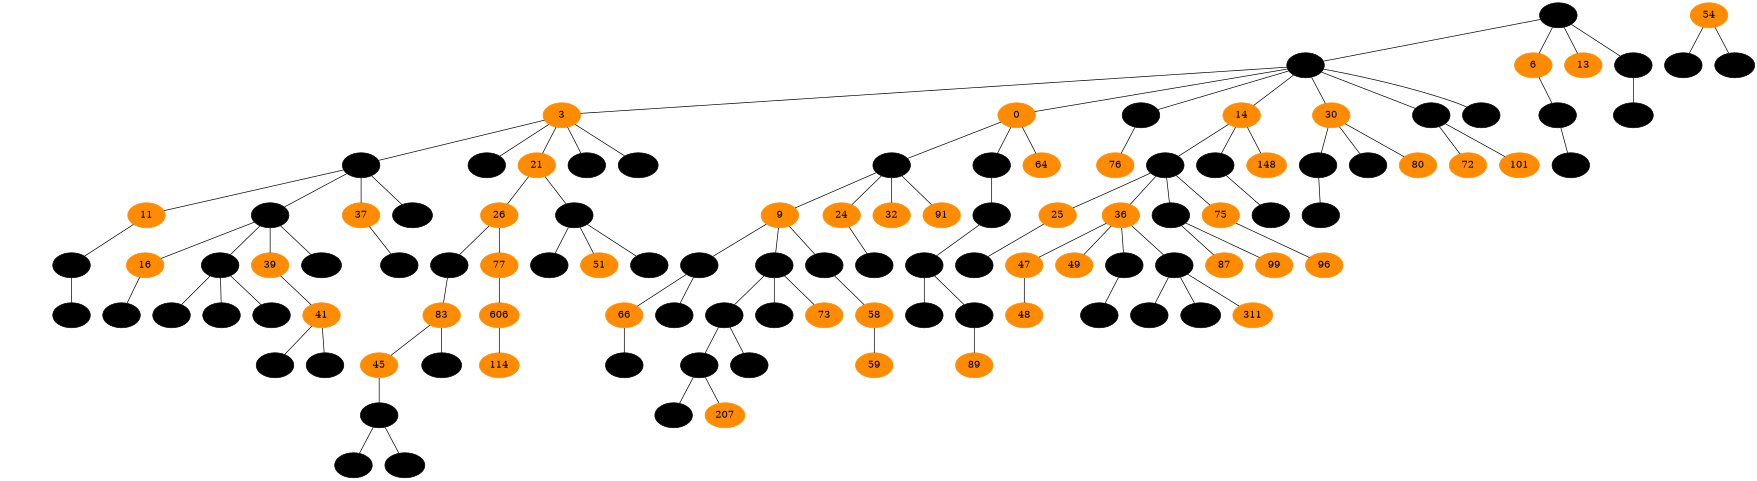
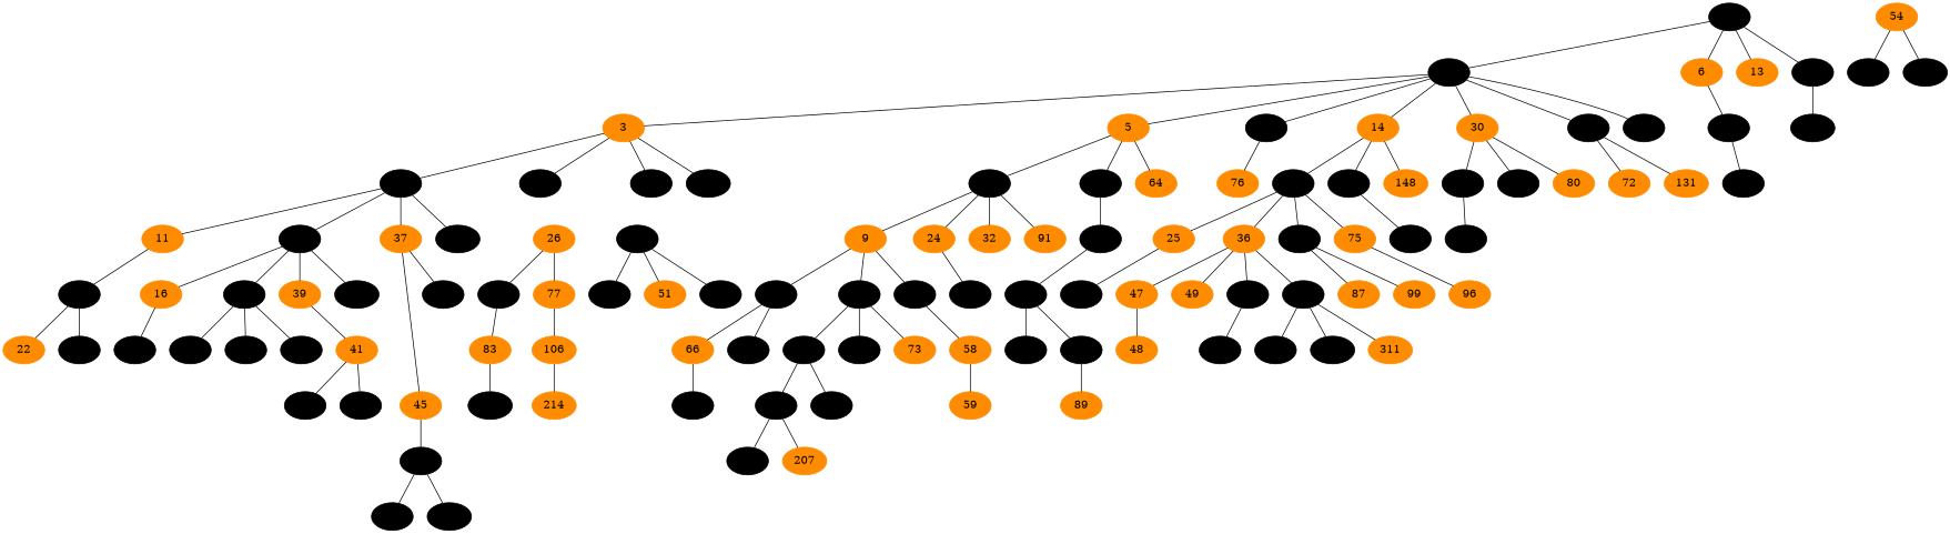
  graph {
    node [color=black style=filled]
    1
    2
    6 [color=darkorange]
    13 [color=darkorange]
    98
    3 [color=darkorange]
-   5 [color=darkorange label=0]
+   5 [color=darkorange]
    7
    14 [color=darkorange]
    30 [color=darkorange]
    71
    90
    57
    104
    4
    12
-   21 [color=darkorange]
    82
    105
    8
    10
    64 [color=darkorange]
    76 [color=darkorange]
    20
    38
    n26 [color=darkorange label=148]
    31
    70
    80 [color=darkorange]
    72 [color=darkorange]
-   101 [color=darkorange]
+   101 [color=darkorange label=131]
    11 [color=darkorange]
    15
    37 [color=darkorange]
    109
    26 [color=darkorange]
    27
    19
    16 [color=darkorange]
    28
    39 [color=darkorange]
    112
    45 [color=darkorange]
    88
    9 [color=darkorange]
    24 [color=darkorange]
    32 [color=darkorange]
    91 [color=darkorange]
    18
    92
    23
    29
    33
    85
    66 [color=darkorange]
    67
    35
    53
    73 [color=darkorange]
    58 [color=darkorange]
    54 [color=darkorange]
    65
    113
    50
+   22 [color=darkorange]
    56
    25 [color=darkorange]
    36 [color=darkorange]
    42
    75 [color=darkorange]
    79
    17
    34
    69
    74
    41 [color=darkorange]
    61
    78
    40
    47 [color=darkorange]
    49 [color=darkorange]
    60
    63
    87 [color=darkorange]
    99 [color=darkorange]
    96 [color=darkorange]
    46
    77 [color=darkorange]
    43
    51 [color=darkorange]
    55
    97
    83 [color=darkorange]
-   106 [color=darkorange label=606]
+   106 [color=darkorange]
    44
    52
    86
    59 [color=darkorange]
    68
    n100 [color=darkorange label=207]
    48 [color=darkorange]
    93
    84
    100
    n105 [color=darkorange label=311]
    94
    62
    81
    95
    102
    103
    89 [color=darkorange]
-   114 [color=darkorange]
+   114 [color=darkorange label=214]
    1 -- 2
    1 -- 6
    1 -- 13
    1 -- 98
    2 -- 3
    2 -- 5
    2 -- 7
    2 -- 14
    2 -- 30
    2 -- 71
    2 -- 90
    6 -- 57
    98 -- 104
    3 -- 4
    3 -- 12
-   3 -- 21
    3 -- 82
    3 -- 105
    5 -- 8
    5 -- 10
    5 -- 64
    7 -- 76
    14 -- 20
    14 -- 38
    14 -- n26
    30 -- 31
    30 -- 70
    30 -- 80
    71 -- 72
    71 -- 101
    57 -- 92
    4 -- 11
    4 -- 15
    4 -- 37
    4 -- 109
-   21 -- 26
-   21 -- 27
    8 -- 9
    8 -- 24
    8 -- 32
    8 -- 91
    10 -- 18
    20 -- 25
    20 -- 36
    20 -- 42
    20 -- 75
    38 -- 79
    31 -- 86
    11 -- 19
    15 -- 16
    15 -- 28
    15 -- 39
    15 -- 112
-   83 -- 45
+   37 -- 45
    37 -- 88
    26 -- 46
    26 -- 77
    27 -- 43
    27 -- 51
    27 -- 55
+   19 -- 22
    19 -- 56
    16 -- 17
    28 -- 34
    28 -- 69
    28 -- 74
    39 -- 41
    45 -- 94
    9 -- 23
    9 -- 29
    9 -- 33
    24 -- 85
    18 -- 50
    23 -- 66
    23 -- 67
    29 -- 35
    29 -- 53
    29 -- 73
    33 -- 58
    66 -- 97
    35 -- 44
    35 -- 52
    58 -- 59
    54 -- 65
    54 -- 113
    50 -- 61
    50 -- 78
    25 -- 40
    36 -- 47
    36 -- 49
    36 -- 60
    36 -- 63
    42 -- 87
    42 -- 99
    75 -- 96
    41 -- 62
    41 -- 81
    78 -- 89
    47 -- 48
    60 -- 93
    63 -- 84
    63 -- 100
    63 -- n105
    46 -- 83
    77 -- 106
    83 -- 103
    106 -- 114
    44 -- 68
    44 -- n100
    94 -- 95
    94 -- 102
  }
